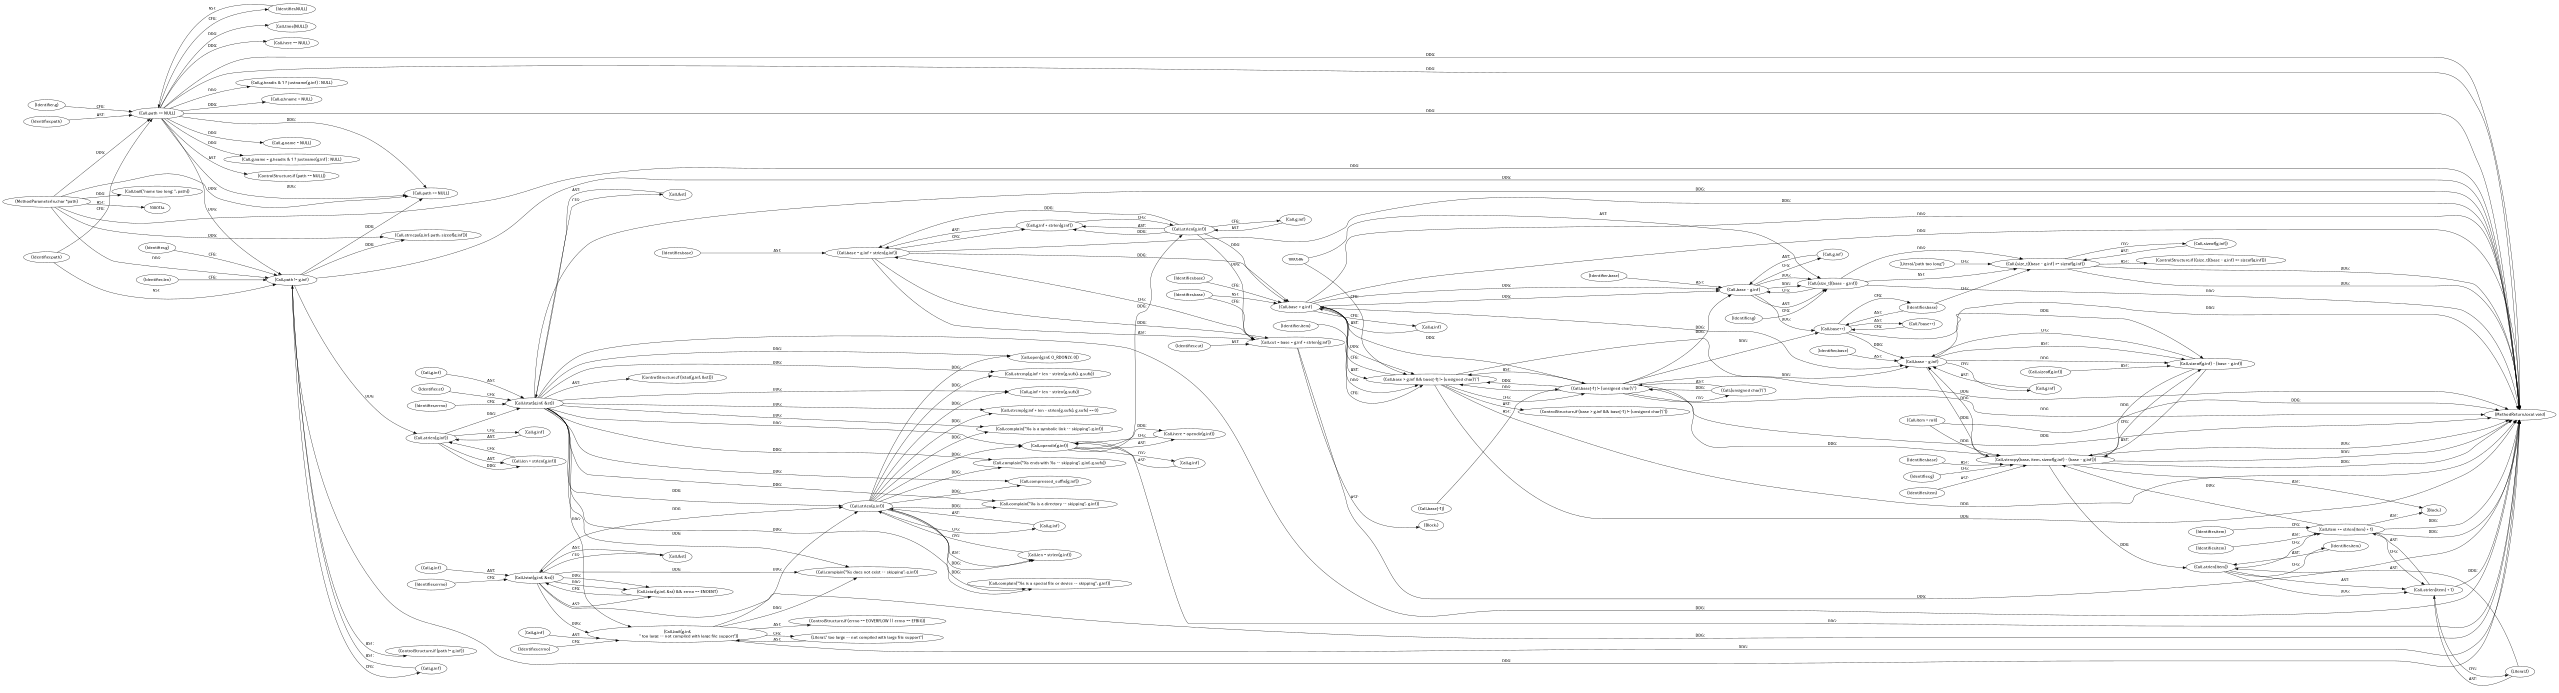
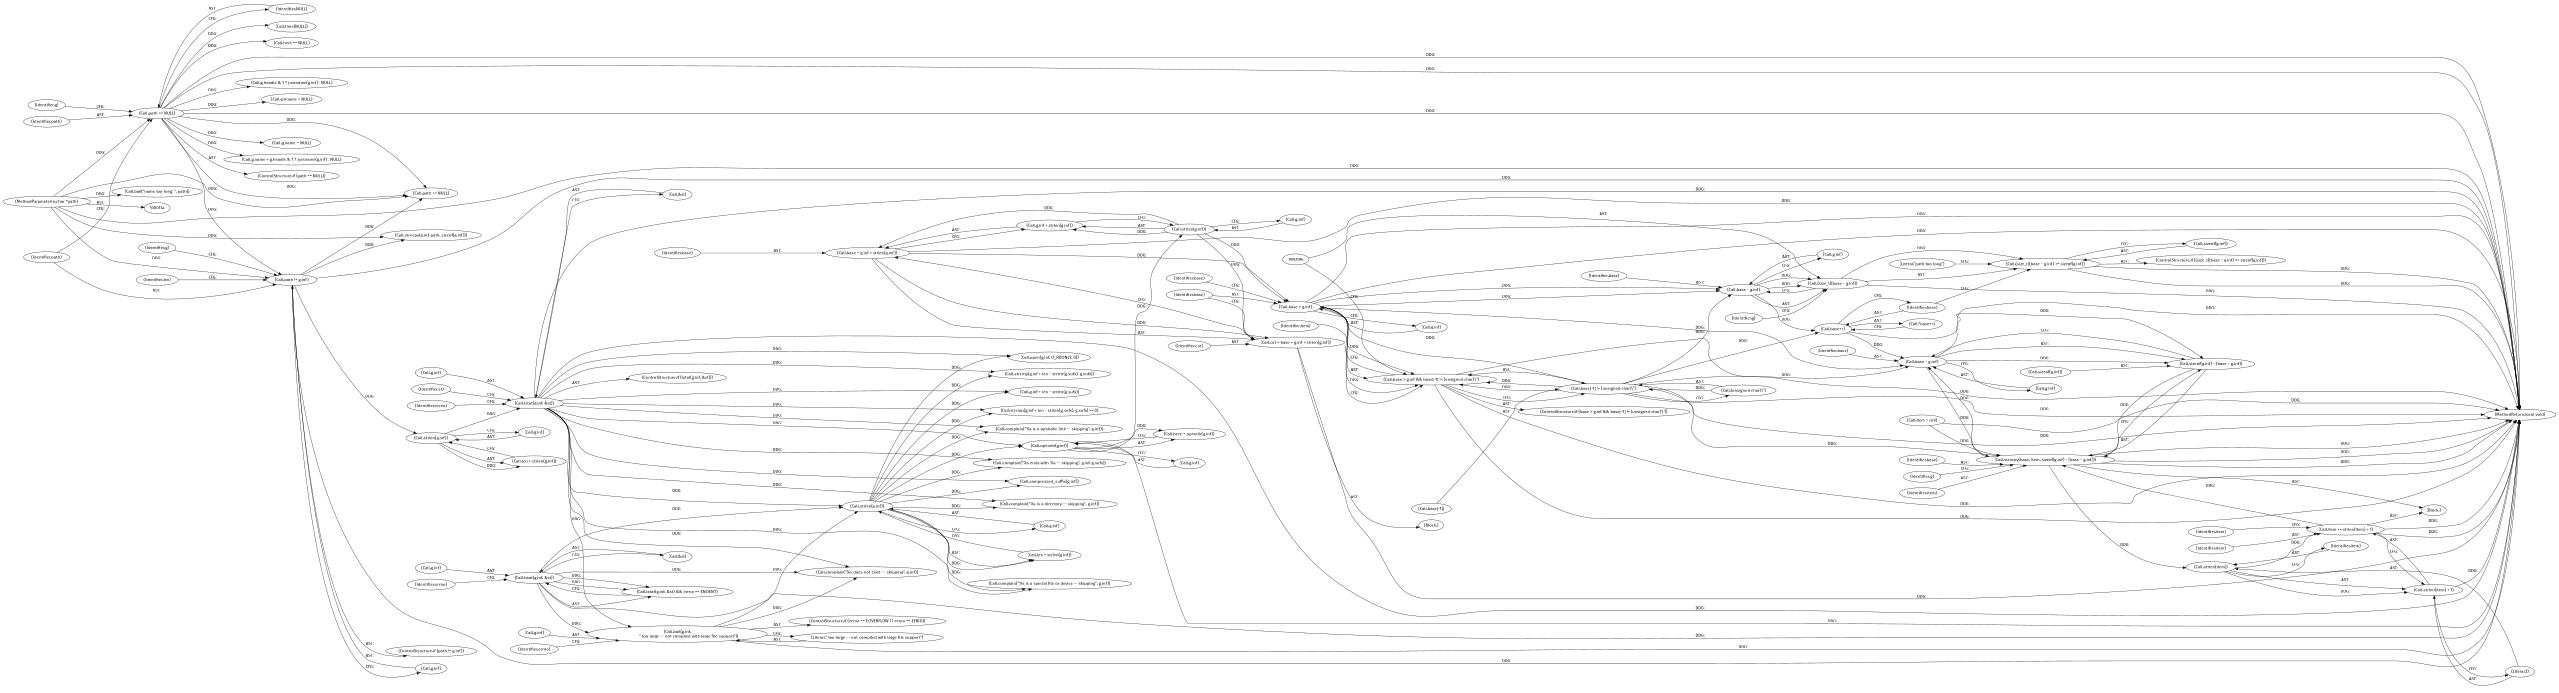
  digraph {
    fontname="Fira Sans"
    rankdir=LR
    node [fontname="Fira Sans"]
    edge [fontname="Fira Sans"]
    n1 [label="(Call,base = g.inf + strlen(g.inf))"]
    n2 [label="(Call,cut = base = g.inf + strlen(g.inf))"]
    n3 [label="(Call,base > g.inf)"]
    n4 [label="(Call,g.inf + strlen(g.inf))"]
    n5 [label="(MethodReturn,local void)"]
    n6 [label="(Block,)"]
    n7 [label="(Call,base > g.inf && base[-1] != (unsigned char)'/')"]
    n8 [label="(Call,base[-1] != (unsigned char)'/')"]
    n9 [label="(Call,base - g.inf)"]
    n10 [label="(Call,base - g.inf)"]
    n11 [label="(Call,g.inf)"]
    n12 [label="(Call,strlen(g.inf))"]
    n13 [label="(Call,g.inf)"]
    n14 [label="(Call,opendir(g.inf))"]
    n15 [label="(Call,here = opendir(g.inf))"]
    n16 [label="(Call,g.inf)"]
    n17 [label="(Call,lstat(g.inf, &st))"]
    n18 [label="(Call,strlen(g.inf))"]
    n19 [label="(Call,bail(g.inf,\n                    \" too large -- not compiled with large file support\"))"]
    n20 [label="(Call,g.inf + len - strlen(g.sufx))"]
    n21 [label="(Call,compressed_suffix(g.inf))"]
    n22 [label="(Call,strcmp(g.inf + len - strlen(g.sufx), g.sufx) == 0)"]
    n23 [label="(ControlStructure,if (lstat(g.inf, &st)))"]
    n24 [label="(Call,complain(\"%s is a special file or device -- skipping\", g.inf))"]
    n25 [label="(Call,complain(\"%s ends with %s -- skipping\", g.inf, g.sufx))"]
    n26 [label="(Call,&st)"]
    n27 [label="(Call,open(g.inf, O_RDONLY, 0))"]
    n28 [label="(Call,complain(\"%s does not exist -- skipping\", g.inf))"]
    n29 [label="(Call,complain(\"%s is a symbolic link -- skipping\", g.inf))"]
    n30 [label="(Call,complain(\"%s is a directory -- skipping\", g.inf))"]
    n31 [label="(Call,strcmp(g.inf + len - strlen(g.sufx), g.sufx))"]
    n32 [label="(Call,len = strlen(g.inf))"]
    n33 [label="(Call,g.inf)"]
    n34 [label="(ControlStructure,if (errno == EOVERFLOW || errno == EFBIG))"]
    n35 [label="(Literal,\" too large -- not compiled with large file support\")"]
    n36 [label="(Call,strlen(g.inf))"]
    n37 [label="(Call,g.inf)"]
    n38 [label="(Call,len = strlen(g.inf))"]
    n39 [label="(Call,path != g.inf)"]
    n40 [label="(Call,strncpy(g.inf, path, sizeof(g.inf)))"]
    n41 [label="(Call,path == NULL)"]
    n42 [label="(ControlStructure,if (path != g.inf))"]
    n43 [label="(Call,g.inf)"]
    n44 [label="(Call,path == NULL)"]
    n45 [label="(Call,g.headis & 1 ? justname(g.inf) : NULL)"]
    n46 [label="(Call,g.hname = NULL)"]
    n47 [label="(Call,g.name = NULL)"]
    n48 [label="(Call,g.name = g.headis & 1 ? justname(g.inf) : NULL)"]
    n49 [label="(ControlStructure,if (path == NULL))"]
    n50 [label="(Identifier,NULL)"]
    n51 [label="(Call,time(NULL))"]
    n52 [label="(Call,here == NULL)"]
    n53 [label="(MethodParameterIn,char *path)"]
    n54 [label="(Call,bail(\"name too long: \", path))"]
    1000134
    n56 [label="(Call,lstat(g.inf, &st))"]
    n57 [label="(Call,lstat(g.inf, &st) && errno == ENOENT)"]
    n58 [label="(Call,&st)"]
    n59 [label="(ControlStructure,if (base > g.inf && base[-1] != (unsigned char)'/'))"]
    n60 [label="(Call,base++)"]
    n61 [label="(Call,strncpy(base, item, sizeof(g.inf) - (base - g.inf)))"]
    n62 [label="(Call,(unsigned char)'/')"]
    n63 [label="(Call,(size_t)(base - g.inf))"]
    n64 [label="(Call,g.inf)"]
    n65 [label="(Call,sizeof(g.inf) - (base - g.inf))"]
    n66 [label="(Call,g.inf)"]
    n67 [label="(Identifier,base)"]
    n68 [label="(Call,*base++)"]
    n69 [label="(Call,strlen(item))"]
    n70 [label="(Block,)"]
    n71 [label="(Call,(size_t)(base - g.inf) >= sizeof(g.inf))"]
    n72 [label="(Call,sizeof(g.inf))"]
    n73 [label="(ControlStructure,if ((size_t)(base - g.inf) >= sizeof(g.inf)))"]
    n74 [label="(Call,item += strlen(item) + 1)"]
    n75 [label="(Call,strlen(item) + 1)"]
    n76 [label="(Identifier,item)"]
    n77 [label="(Literal,1)"]
    n78 [label="(Identifier,item)"]
    n79 [label="(Identifier,base)"]
    n80 [label="(Identifier,errno)"]
    n81 [label="(Identifier,errno)"]
    n82 [label="(Call,item = roll)"]
    n83 [label="(Identifier,base)"]
    n84 [label="(Call,g.inf)"]
    n85 [label="(Literal,\"path too long\")"]
    n86 [label="(Identifier,g)"]
    n87 [label="(Identifier,base)"]
    n88 [label="(Identifier,item)"]
    n89 [label="(Identifier,path)"]
    n90 [label="(Identifier,errno)"]
    n91 [label="(Call,g.inf)"]
    n92 [label="(Identifier,base)"]
    n93 [label="(Identifier,base)"]
    n94 [label="(Call,sizeof(g.inf))"]
    n95 [label="(Identifier,len)"]
    n96 [label="(Identifier,cut)"]
    n97 [label="(Identifier,item)"]
    n98 [label="(Call,g.inf)"]
    n99 [label="(Identifier,path)"]
    n100 [label="(Identifier,st)"]
    n101 [label="(Call,base[-1])"]
    n102 [label="(Identifier,g)"]
    n103 [label="(Identifier,base)"]
    n104 [label="(Identifier,item)"]
    n105 [label="(Identifier,g)"]
    n106 [label="(Identifier,g)"]
    1000586
    n1 -> n2 [label="AST: "]
    n1 -> n2 [label="DDG: "]
    n1 -> n3 [label="DDG: "]
    n1 -> n4 [label="CFG: "]
    n1 -> n5 [label="DDG: "]
    n2 -> n1 [label="CFG: "]
    n2 -> n5 [label="DDG: "]
    n2 -> n6 [label="AST: "]
    n3 -> n5 [label="DDG: "]
    n3 -> n5 [label="DDG: "]
    n3 -> n7 [label="AST: "]
    n3 -> n7 [label="DDG: "]
    n3 -> n7 [label="DDG: "]
    n3 -> n8 [label="DDG: "]
    n3 -> n9 [label="DDG: "]
    n3 -> n9 [label="DDG: "]
    n3 -> n10 [label="DDG: "]
    n3 -> n11 [label="CFG: "]
    n4 -> n1 [label="AST: "]
    n4 -> n12 [label="CFG: "]
    n7 -> n3 [label="CFG: "]
    n7 -> n5 [label="DDG: "]
    n7 -> n5 [label="DDG: "]
    n7 -> n5 [label="DDG: "]
    n7 -> n8 [label="CFG: "]
    n7 -> n59 [label="AST: "]
    n8 -> n5 [label="DDG: "]
    n8 -> n5 [label="DDG: "]
    n8 -> n7 [label="AST: "]
    n8 -> n7 [label="DDG: "]
    n8 -> n7 [label="DDG: "]
    n8 -> n9 [label="DDG: "]
    n8 -> n10 [label="DDG: "]
    n8 -> n60 [label="DDG: "]
    n8 -> n61 [label="DDG: "]
    n8 -> n62 [label="CFG: "]
    n9 -> n60 [label="DDG: "]
    n9 -> n63 [label="AST: "]
    n9 -> n63 [label="DDG: "]
    n9 -> n63 [label="DDG: "]
    n9 -> n64 [label="CFG: "]
    n10 -> n61 [label="DDG: "]
    n10 -> n65 [label="AST: "]
    n10 -> n65 [label="DDG: "]
    n10 -> n65 [label="DDG: "]
    n10 -> n66 [label="CFG: "]
    n11 -> n3 [label="AST: "]
    n12 -> n1 [label="DDG: "]
    n12 -> n2 [label="DDG: "]
    n12 -> n3 [label="DDG: "]
    n12 -> n4 [label="AST: "]
    n12 -> n4 [label="DDG: "]
    n12 -> n13 [label="CFG: "]
    n13 -> n12 [label="AST: "]
    n14 -> n5 [label="DDG: "]
    n14 -> n12 [label="DDG: "]
    n14 -> n15 [label="AST: "]
    n14 -> n15 [label="DDG: "]
    n14 -> n16 [label="CFG: "]
    n15 -> n14 [label="CFG: "]
    n16 -> n14 [label="AST: "]
    n17 -> n5 [label="DDG: "]
    n17 -> n5 [label="DDG: "]
    n17 -> n14 [label="DDG: "]
    n17 -> n18 [label="DDG: "]
    n17 -> n19 [label="DDG: "]
    n17 -> n20 [label="DDG: "]
    n17 -> n21 [label="DDG: "]
    n17 -> n22 [label="DDG: "]
    n17 -> n23 [label="AST: "]
    n17 -> n24 [label="DDG: "]
    n17 -> n25 [label="DDG: "]
    n17 -> n26 [label="CFG: "]
    n17 -> n27 [label="DDG: "]
    n17 -> n28 [label="DDG: "]
    n17 -> n29 [label="DDG: "]
    n17 -> n30 [label="DDG: "]
    n17 -> n31 [label="DDG: "]
    n18 -> n14 [label="DDG: "]
    n18 -> n20 [label="DDG: "]
    n18 -> n21 [label="DDG: "]
    n18 -> n22 [label="DDG: "]
    n18 -> n24 [label="DDG: "]
    n18 -> n25 [label="DDG: "]
    n18 -> n27 [label="DDG: "]
    n18 -> n29 [label="DDG: "]
    n18 -> n30 [label="DDG: "]
    n18 -> n31 [label="DDG: "]
    n18 -> n32 [label="AST: "]
    n18 -> n32 [label="DDG: "]
    n18 -> n33 [label="CFG: "]
    n19 -> n5 [label="DDG: "]
    n19 -> n18 [label="DDG: "]
    n19 -> n28 [label="DDG: "]
    n19 -> n34 [label="AST: "]
    n19 -> n35 [label="CFG: "]
    n26 -> n17 [label="AST: "]
    n32 -> n18 [label="CFG: "]
    n33 -> n18 [label="AST: "]
    n35 -> n19 [label="AST: "]
    n36 -> n17 [label="DDG: "]
    n36 -> n37 [label="CFG: "]
    n36 -> n38 [label="AST: "]
    n36 -> n38 [label="DDG: "]
    n37 -> n36 [label="AST: "]
    n38 -> n36 [label="CFG: "]
    n39 -> n5 [label="DDG: "]
    n39 -> n5 [label="DDG: "]
    n39 -> n36 [label="DDG: "]
    n39 -> n40 [label="DDG: "]
    n39 -> n41 [label="DDG: "]
    n39 -> n42 [label="AST: "]
    n39 -> n43 [label="CFG: "]
    n43 -> n39 [label="AST: "]
    n44 -> n5 [label="DDG: "]
    n44 -> n5 [label="DDG: "]
    n44 -> n5 [label="DDG: "]
    n44 -> n39 [label="DDG: "]
    n44 -> n41 [label="DDG: "]
    n44 -> n41 [label="DDG: "]
    n44 -> n45 [label="DDG: "]
    n44 -> n46 [label="DDG: "]
    n44 -> n47 [label="DDG: "]
    n44 -> n48 [label="DDG: "]
    n44 -> n49 [label="AST: "]
    n44 -> n50 [label="CFG: "]
    n44 -> n51 [label="DDG: "]
    n44 -> n52 [label="DDG: "]
    n50 -> n44 [label="AST: "]
    n53 -> n5 [label="DDG: "]
    n53 -> n39 [label="DDG: "]
    n53 -> n40 [label="DDG: "]
    n53 -> n41 [label="DDG: "]
    n53 -> n44 [label="DDG: "]
    n53 -> n54 [label="DDG: "]
    n53 -> 1000134 [label="AST: "]
    n56 -> n5 [label="DDG: "]
    n56 -> n18 [label="DDG: "]
    n56 -> n19 [label="DDG: "]
    n56 -> n28 [label="DDG: "]
    n56 -> n57 [label="AST: "]
    n56 -> n57 [label="DDG: "]
    n56 -> n57 [label="DDG: "]
    n56 -> n58 [label="CFG: "]
    n57 -> n56 [label="CFG: "]
    n58 -> n56 [label="AST: "]
    n60 -> n5 [label="DDG: "]
    n60 -> n10 [label="DDG: "]
    n60 -> n67 [label="CFG: "]
    n60 -> n68 [label="AST: "]
    n61 -> n5 [label="DDG: "]
    n61 -> n5 [label="DDG: "]
    n61 -> n5 [label="DDG: "]
    n61 -> n10 [label="DDG: "]
    n61 -> n65 [label="CFG: "]
    n61 -> n69 [label="DDG: "]
    n61 -> n70 [label="AST: "]
    n62 -> n8 [label="AST: "]
    n62 -> n8 [label="DDG: "]
    n63 -> n5 [label="DDG: "]
    n63 -> n9 [label="CFG: "]
    n63 -> n71 [label="AST: "]
    n63 -> n71 [label="DDG: "]
    n64 -> n9 [label="AST: "]
    n65 -> n10 [label="CFG: "]
    n65 -> n61 [label="AST: "]
    n65 -> n61 [label="DDG: "]
    n66 -> n10 [label="AST: "]
    n67 -> n60 [label="AST: "]
    n67 -> n71 [label="CFG: "]
    n68 -> n60 [label="CFG: "]
-   n69 -> n74 [label="CFG: "]
+   n69 -> n74 [label="DDG: "]
    n69 -> n75 [label="AST: "]
    n69 -> n75 [label="DDG: "]
    n69 -> n76 [label="CFG: "]
    n71 -> n5 [label="DDG: "]
    n71 -> n5 [label="DDG: "]
    n71 -> n72 [label="CFG: "]
    n71 -> n73 [label="AST: "]
    n72 -> n71 [label="AST: "]
    n74 -> n5 [label="DDG: "]
    n74 -> n5 [label="DDG: "]
    n74 -> n61 [label="DDG: "]
    n74 -> n70 [label="AST: "]
    n74 -> n75 [label="CFG: "]
    n75 -> n5 [label="DDG: "]
    n75 -> n74 [label="AST: "]
    n75 -> n77 [label="CFG: "]
    n76 -> n69 [label="AST: "]
    n77 -> n69 [label="AST: "]
    n77 -> n75 [label="AST: "]
    n78 -> n74 [label="CFG: "]
    n79 -> n10 [label="AST: "]
    n80 -> n19 [label="CFG: "]
    n81 -> n56 [label="CFG: "]
    n82 -> n5 [label="DDG: "]
    n82 -> n61 [label="DDG: "]
    n83 -> n3 [label="CFG: "]
    n84 -> n19 [label="AST: "]
    n85 -> n71 [label="CFG: "]
    n86 -> n39 [label="CFG: "]
    n87 -> n2 [label="CFG: "]
    n87 -> n3 [label="AST: "]
    n88 -> n74 [label="AST: "]
    n89 -> n44 [label="AST: "]
    n90 -> n17 [label="CFG: "]
    n91 -> n17 [label="AST: "]
    n92 -> n61 [label="AST: "]
    n93 -> n9 [label="AST: "]
    n94 -> n65 [label="AST: "]
    n95 -> n39 [label="CFG: "]
    n96 -> n2 [label="AST: "]
    n97 -> n7 [label="CFG: "]
    n98 -> n56 [label="AST: "]
    n99 -> n39 [label="AST: "]
    n99 -> n44 [label="CFG: "]
    n100 -> n17 [label="CFG: "]
    n101 -> n8 [label="AST: "]
    n102 -> n61 [label="CFG: "]
    n103 -> n1 [label="AST: "]
    n104 -> n61 [label="AST: "]
    n105 -> n63 [label="CFG: "]
    n106 -> n44 [label="CFG: "]
    1000586 -> n7 [label="CFG: "]
    1000586 -> n63 [label="AST: "]
  }
